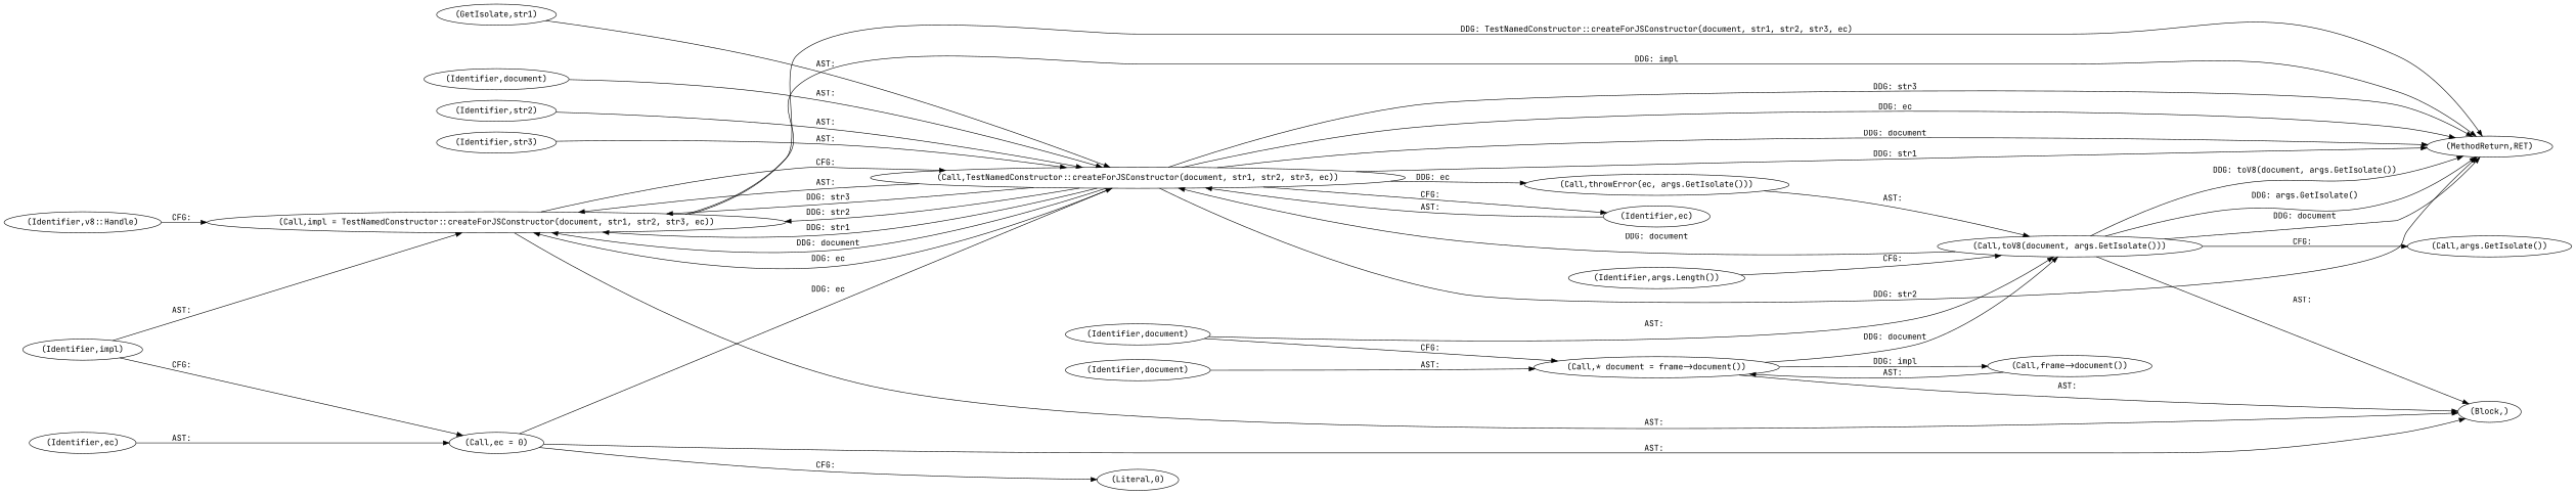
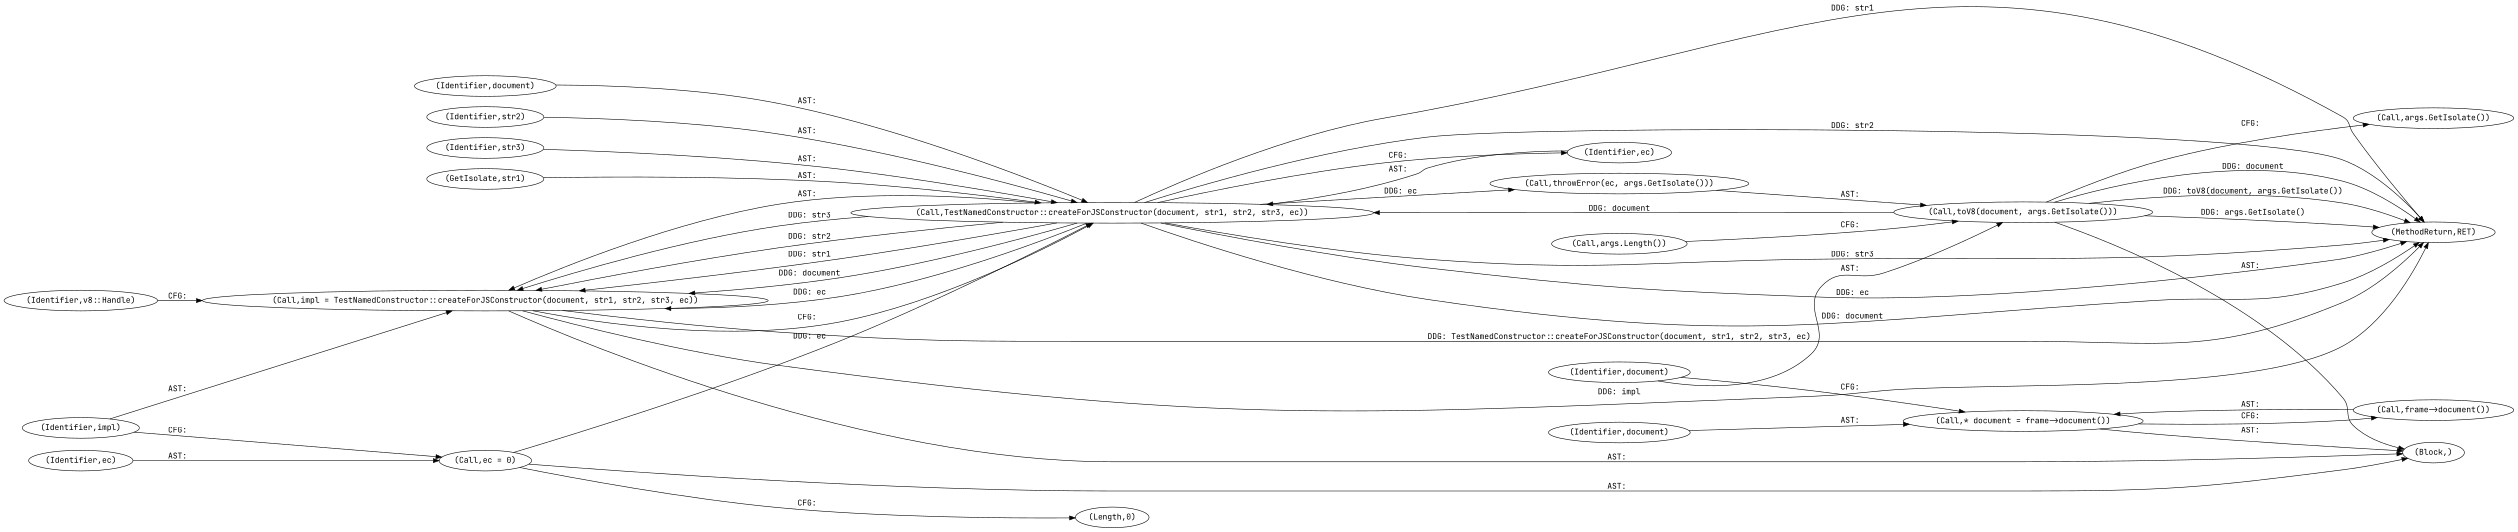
  digraph {
    fontname="JetBrains Mono"
    rankdir=LR
    node [fontname="JetBrains Mono"]
    edge [fontname="JetBrains Mono"]
    n1 [label="(Call,impl = TestNamedConstructor::createForJSConstructor(document, str1, str2, str3, ec))"]
    n2 [label="(Call,TestNamedConstructor::createForJSConstructor(document, str1, str2, str3, ec))"]
    n3 [label="(MethodReturn,RET)"]
    n4 [label="(Block,)"]
    n5 [label="(Call,throwError(ec, args.GetIsolate()))"]
    n6 [label="(Identifier,ec)"]
    n7 [label="(Call,toV8(document, args.GetIsolate()))"]
    n8 [label="(Call,args.GetIsolate())"]
    n9 [label="(Call,* document = frame->document())"]
    n10 [label="(Call,frame->document())"]
    n11 [label="(Call,ec = 0)"]
-   n12 [label="(Literal,0)"]
+   n12 [label="(Length,0)"]
    n13 [label="(Identifier,document)"]
    n14 [label="(Identifier,document)"]
    n15 [label="(Identifier,ec)"]
    n16 [label="(Identifier,str2)"]
    n17 [label="(Identifier,document)"]
    n18 [label="(Identifier,impl)"]
-   n19 [label="(Identifier,args.Length())"]
+   n19 [label="(Call,args.Length())"]
    n20 [label="(Identifier,v8::Handle)"]
    n21 [label="(Identifier,str3)"]
    n22 [label="(GetIsolate,str1)"]
    n1 -> n2 [label="CFG: "]
    n1 -> n3 [label="DDG: TestNamedConstructor::createForJSConstructor(document, str1, str2, str3, ec)"]
    n1 -> n3 [label="DDG: impl"]
    n1 -> n4 [label="AST: "]
    n2 -> n1 [label="AST: "]
    n2 -> n1 [label="DDG: str3"]
    n2 -> n1 [label="DDG: str2"]
    n2 -> n1 [label="DDG: str1"]
    n2 -> n1 [label="DDG: document"]
    n2 -> n1 [label="DDG: ec"]
    n2 -> n3 [label="DDG: str3"]
    n2 -> n3 [label="DDG: ec"]
    n2 -> n3 [label="DDG: document"]
    n2 -> n3 [label="DDG: str1"]
    n2 -> n3 [label="DDG: str2"]
    n2 -> n5 [label="DDG: ec"]
    n2 -> n6 [label="CFG: "]
    n5 -> n7 [label="AST: "]
    n6 -> n2 [label="AST: "]
    n7 -> n2 [label="DDG: document"]
    n7 -> n3 [label="DDG: document"]
    n7 -> n3 [label="DDG: toV8(document, args.GetIsolate())"]
    n7 -> n3 [label="DDG: args.GetIsolate()"]
    n7 -> n4 [label="AST: "]
    n7 -> n8 [label="CFG: "]
    n9 -> n4 [label="AST: "]
-   n9 -> n7 [label="DDG: document"]
-   n9 -> n10 [label="DDG: impl"]
+   n9 -> n10 [label="CFG: "]
    n10 -> n9 [label="AST: "]
    n11 -> n2 [label="DDG: ec"]
    n11 -> n4 [label="AST: "]
    n11 -> n12 [label="CFG: "]
    n13 -> n9 [label="AST: "]
    n14 -> n2 [label="AST: "]
    n15 -> n11 [label="AST: "]
    n16 -> n2 [label="AST: "]
    n17 -> n7 [label="AST: "]
    n17 -> n9 [label="CFG: "]
    n18 -> n1 [label="AST: "]
    n18 -> n11 [label="CFG: "]
    n19 -> n7 [label="CFG: "]
    n20 -> n1 [label="CFG: "]
    n21 -> n2 [label="AST: "]
    n22 -> n2 [label="AST: "]
  }
